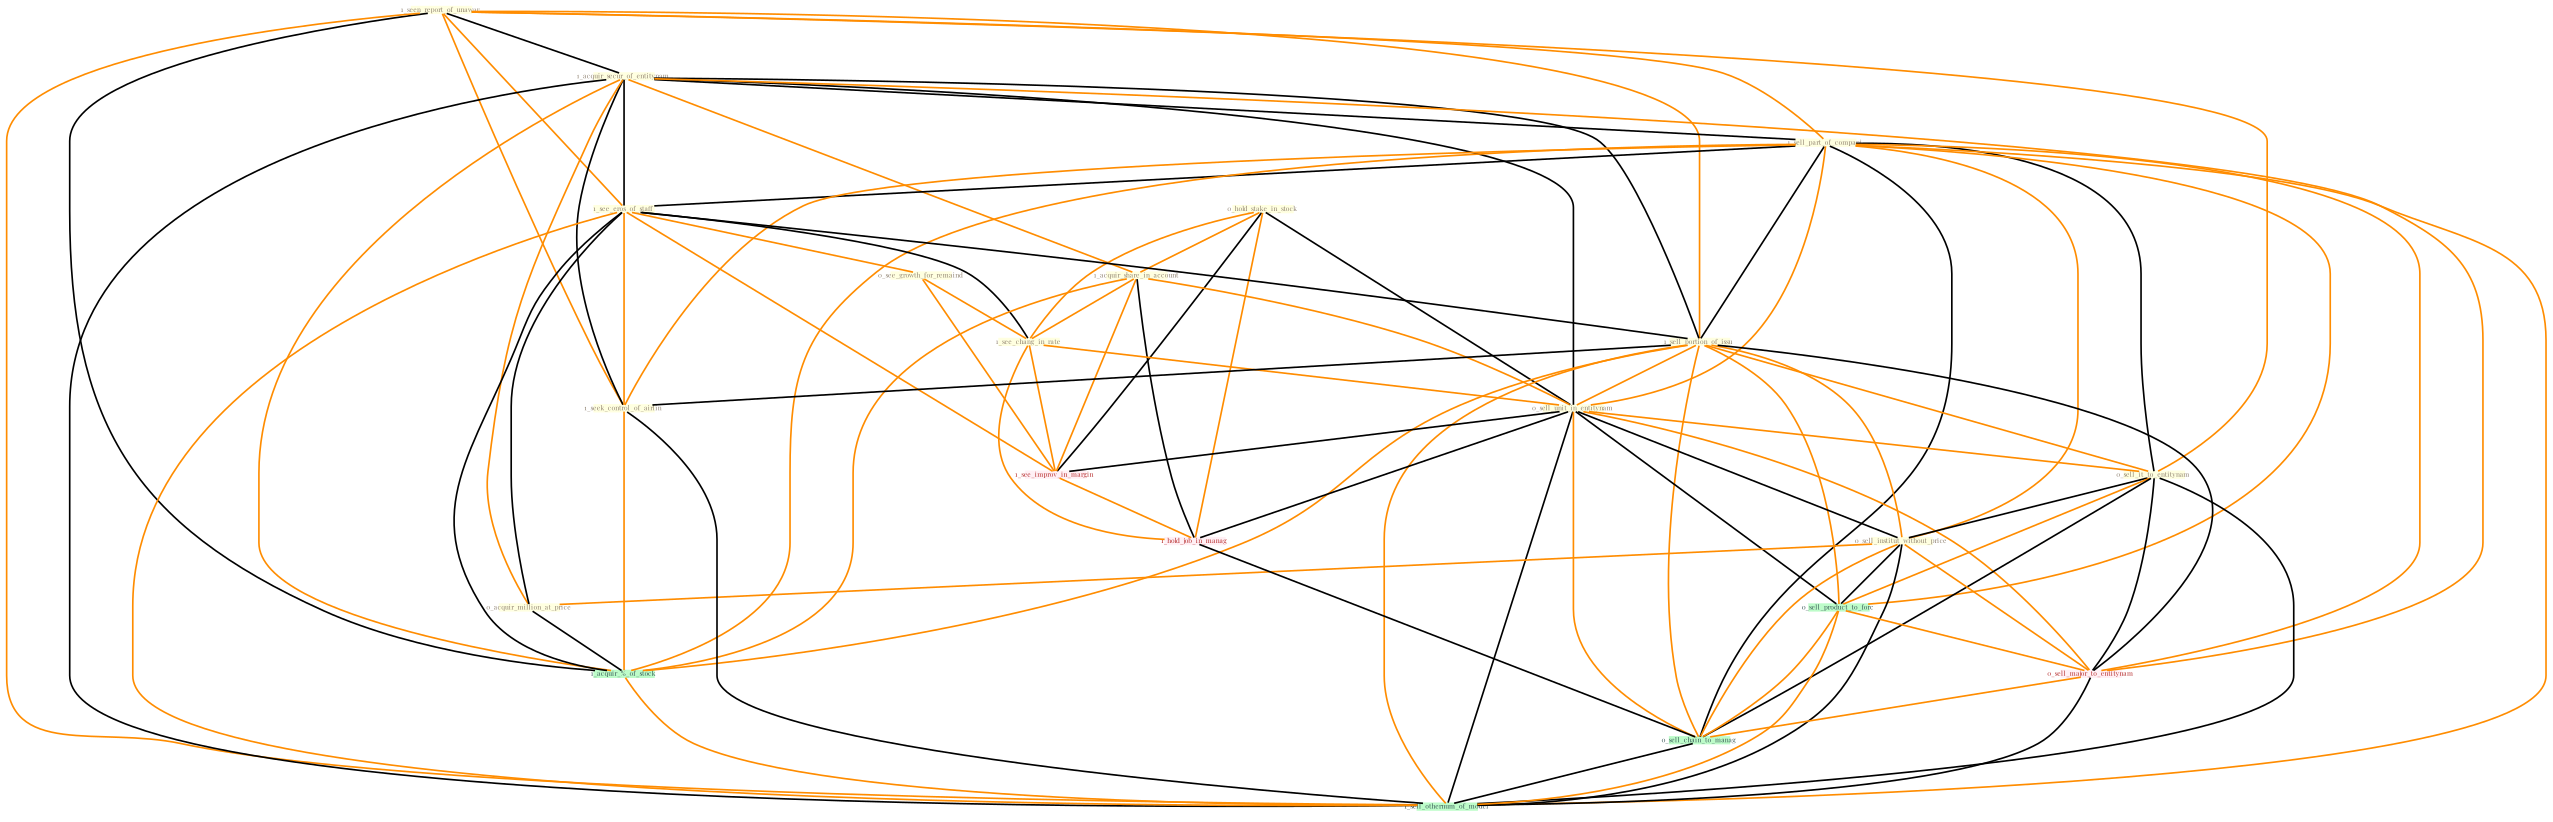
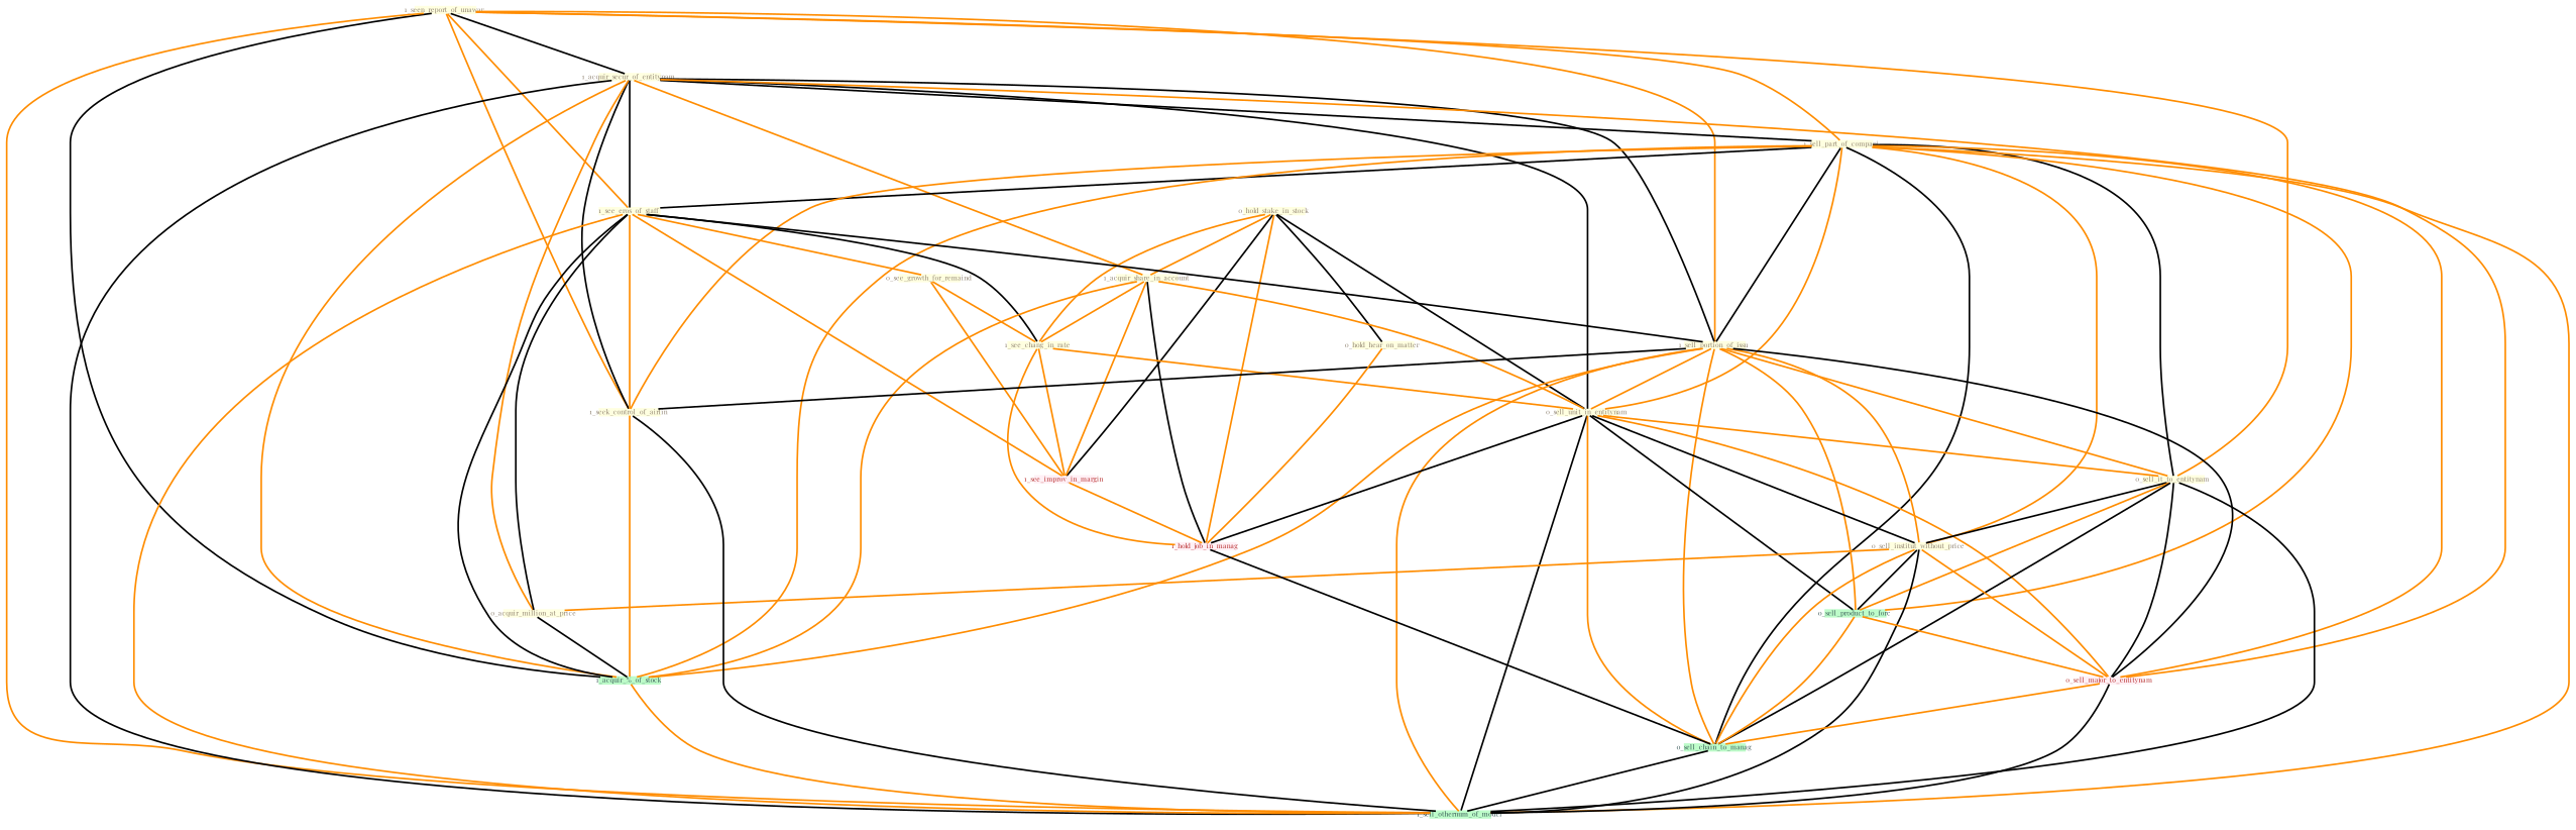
  graph {
    fontname="Playfair Display"
    node [color="#ffffe0" fixedsize=true fontcolor="#8b7d6b" fontname="Playfair Display" fontsize=4 shape=polygon style=filled]
    edge [color=darkorange fontname="Playfair Display" w=1]
    "1_seen_report_of_unawar " [height=.06 width=.5]
    n2 [height=.06 label="0_hold_stake_in_stock" width=.5]
    "1_acquir_secur_of_entitynam " [height=.06 width=.5]
    "1_sell_part_of_compani " [height=.06 width=.5]
    "1_see_eros_of_staff " [height=.06 width=.5]
    "1_acquir_share_in_account " [height=.06 width=.5]
    "0_see_growth_for_remaind " [height=.06 width=.5]
    "1_see_chang_in_rate " [height=.06 width=.5]
    "1_sell_portion_of_issu " [height=.06 width=.5]
    "0_sell_unit_in_entitynam " [height=.06 width=.5]
    "0_sell_it_to_entitynam " [height=.06 width=.5]
    "0_sell_institut_without_price " [height=.06 width=.5]
    "1_seek_control_of_airlin " [height=.06 width=.5]
+   "0_hold_hear_on_matter " [height=.06 width=.5]
    "0_acquir_million_at_price " [height=.06 width=.5]
    "1_see_improv_in_margin " [color="#fff0f5" fontcolor="#b22222" height=.06 width=.5]
    "1_hold_job_in_manag " [color="#fff0f5" fontcolor="#b22222" height=.06 width=.5]
    "0_sell_major_to_entitynam " [color="#fff0f5" fontcolor="#b22222" height=.06 width=.5]
    "1_acquir_%_of_stock " [color="#BDFCC9" fontcolor="#2f4f4f" height=.06 width=.5]
    "1_sell_othernum_of_model " [color="#BDFCC9" fontcolor="#2f4f4f" height=.06 width=.5]
    "0_sell_product_to_forc " [color="#BDFCC9" fontcolor="#2f4f4f" height=.06 width=.5]
    "0_sell_chain_to_manag " [color="#BDFCC9" fontcolor="#2f4f4f" height=.06 width=.5]
    subgraph sub_1 {
      "1_seen_report_of_unawar "
      n2
      "1_acquir_secur_of_entitynam "
      "1_sell_part_of_compani "
      "1_see_eros_of_staff "
      "1_acquir_share_in_account "
      "0_see_growth_for_remaind "
      "1_see_chang_in_rate "
      "1_sell_portion_of_issu "
      "0_sell_unit_in_entitynam "
      "0_sell_it_to_entitynam "
      "0_sell_institut_without_price "
      "1_seek_control_of_airlin "
+     "0_hold_hear_on_matter "
      "0_acquir_million_at_price "
    }
    subgraph sub_2 {
      "1_see_improv_in_margin "
      "1_hold_job_in_manag "
      "0_sell_major_to_entitynam "
    }
    "1_seen_report_of_unawar " -- "1_acquir_secur_of_entitynam " [color=black]
    "1_seen_report_of_unawar " -- "1_sell_part_of_compani "
    "1_seen_report_of_unawar " -- "1_see_eros_of_staff "
    "1_seen_report_of_unawar " -- "1_sell_portion_of_issu "
    "1_seen_report_of_unawar " -- "0_sell_it_to_entitynam "
    "1_seen_report_of_unawar " -- "1_seek_control_of_airlin "
    "1_seen_report_of_unawar " -- "1_acquir_%_of_stock " [color=black]
    "1_seen_report_of_unawar " -- "1_sell_othernum_of_model "
    n2 -- "1_acquir_share_in_account "
    n2 -- "1_see_chang_in_rate "
    n2 -- "0_sell_unit_in_entitynam " [color=black]
+   n2 -- "0_hold_hear_on_matter " [color=black]
    n2 -- "1_see_improv_in_margin " [color=black]
    n2 -- "1_hold_job_in_manag " [w=2]
    "1_acquir_secur_of_entitynam " -- "1_sell_part_of_compani " [color=black]
    "1_acquir_secur_of_entitynam " -- "1_see_eros_of_staff " [color=black]
    "1_acquir_secur_of_entitynam " -- "1_acquir_share_in_account "
    "1_acquir_secur_of_entitynam " -- "1_sell_portion_of_issu " [color=black]
    "1_acquir_secur_of_entitynam " -- "0_sell_unit_in_entitynam " [color=black]
    "1_acquir_secur_of_entitynam " -- "1_seek_control_of_airlin " [color=black]
    "1_acquir_secur_of_entitynam " -- "0_acquir_million_at_price "
    "1_acquir_secur_of_entitynam " -- "0_sell_major_to_entitynam "
    "1_acquir_secur_of_entitynam " -- "1_acquir_%_of_stock " [w=2]
    "1_acquir_secur_of_entitynam " -- "1_sell_othernum_of_model " [color=black]
    "1_sell_part_of_compani " -- "1_see_eros_of_staff " [color=black]
    "1_sell_part_of_compani " -- "1_sell_portion_of_issu " [color=black w=2]
    "1_sell_part_of_compani " -- "0_sell_unit_in_entitynam "
    "1_sell_part_of_compani " -- "0_sell_it_to_entitynam " [color=black]
    "1_sell_part_of_compani " -- "0_sell_institut_without_price "
    "1_sell_part_of_compani " -- "1_seek_control_of_airlin "
    "1_sell_part_of_compani " -- "0_sell_major_to_entitynam "
    "1_sell_part_of_compani " -- "1_acquir_%_of_stock "
    "1_sell_part_of_compani " -- "1_sell_othernum_of_model " [w=2]
    "1_sell_part_of_compani " -- "0_sell_product_to_forc "
    "1_sell_part_of_compani " -- "0_sell_chain_to_manag " [color=black]
    "1_see_eros_of_staff " -- "0_see_growth_for_remaind "
    "1_see_eros_of_staff " -- "1_see_chang_in_rate " [color=black]
    "1_see_eros_of_staff " -- "1_sell_portion_of_issu " [color=black]
    "1_see_eros_of_staff " -- "1_seek_control_of_airlin "
    "1_see_eros_of_staff " -- "0_acquir_million_at_price " [color=black]
    "1_see_eros_of_staff " -- "1_see_improv_in_margin "
    "1_see_eros_of_staff " -- "1_acquir_%_of_stock " [color=black]
    "1_see_eros_of_staff " -- "1_sell_othernum_of_model "
    "1_acquir_share_in_account " -- "1_see_chang_in_rate "
    "1_acquir_share_in_account " -- "0_sell_unit_in_entitynam "
    "1_acquir_share_in_account " -- "1_see_improv_in_margin "
    "1_acquir_share_in_account " -- "1_hold_job_in_manag " [color=black]
    "1_acquir_share_in_account " -- "1_acquir_%_of_stock "
    "0_see_growth_for_remaind " -- "1_see_chang_in_rate "
    "0_see_growth_for_remaind " -- "1_see_improv_in_margin "
    "1_see_chang_in_rate " -- "0_sell_unit_in_entitynam "
    "1_see_chang_in_rate " -- "1_see_improv_in_margin " [w=2]
    "1_see_chang_in_rate " -- "1_hold_job_in_manag "
    "1_sell_portion_of_issu " -- "0_sell_unit_in_entitynam "
    "1_sell_portion_of_issu " -- "0_sell_it_to_entitynam "
    "1_sell_portion_of_issu " -- "0_sell_institut_without_price "
    "1_sell_portion_of_issu " -- "1_seek_control_of_airlin " [color=black]
    "1_sell_portion_of_issu " -- "0_sell_major_to_entitynam " [color=black]
    "1_sell_portion_of_issu " -- "1_acquir_%_of_stock "
    "1_sell_portion_of_issu " -- "1_sell_othernum_of_model " [w=2]
    "1_sell_portion_of_issu " -- "0_sell_product_to_forc "
    "1_sell_portion_of_issu " -- "0_sell_chain_to_manag "
    "0_sell_unit_in_entitynam " -- "0_sell_it_to_entitynam " [w=2]
    "0_sell_unit_in_entitynam " -- "0_sell_institut_without_price " [color=black]
-   "0_sell_unit_in_entitynam " -- "1_see_improv_in_margin " [color=black]
    "0_sell_unit_in_entitynam " -- "1_hold_job_in_manag " [color=black]
    "0_sell_unit_in_entitynam " -- "0_sell_major_to_entitynam " [w=2]
    "0_sell_unit_in_entitynam " -- "1_sell_othernum_of_model " [color=black]
    "0_sell_unit_in_entitynam " -- "0_sell_product_to_forc " [color=black]
    "0_sell_unit_in_entitynam " -- "0_sell_chain_to_manag "
    "0_sell_it_to_entitynam " -- "0_sell_institut_without_price " [color=black]
    "0_sell_it_to_entitynam " -- "0_sell_major_to_entitynam " [color=black w=3]
    "0_sell_it_to_entitynam " -- "1_sell_othernum_of_model " [color=black]
    "0_sell_it_to_entitynam " -- "0_sell_product_to_forc " [w=2]
    "0_sell_it_to_entitynam " -- "0_sell_chain_to_manag " [color=black w=2]
    "0_sell_institut_without_price " -- "0_acquir_million_at_price "
    "0_sell_institut_without_price " -- "0_sell_major_to_entitynam "
    "0_sell_institut_without_price " -- "1_sell_othernum_of_model " [color=black]
    "0_sell_institut_without_price " -- "0_sell_product_to_forc " [color=black]
    "0_sell_institut_without_price " -- "0_sell_chain_to_manag "
    "1_seek_control_of_airlin " -- "1_acquir_%_of_stock "
    "1_seek_control_of_airlin " -- "1_sell_othernum_of_model " [color=black]
+   "0_hold_hear_on_matter " -- "1_hold_job_in_manag "
    "0_acquir_million_at_price " -- "1_acquir_%_of_stock " [color=black]
    "1_see_improv_in_margin " -- "1_hold_job_in_manag "
    "1_hold_job_in_manag " -- "0_sell_chain_to_manag " [color=black]
    "0_sell_major_to_entitynam " -- "1_sell_othernum_of_model " [color=black]
    "0_sell_major_to_entitynam " -- "0_sell_chain_to_manag " [w=2]
    "1_acquir_%_of_stock " -- "1_sell_othernum_of_model "
    "0_sell_product_to_forc " -- "0_sell_major_to_entitynam " [w=2]
-   "0_sell_product_to_forc " -- "1_sell_othernum_of_model "
    "0_sell_product_to_forc " -- "0_sell_chain_to_manag " [w=2]
    "0_sell_chain_to_manag " -- "1_sell_othernum_of_model " [color=black]
  }
